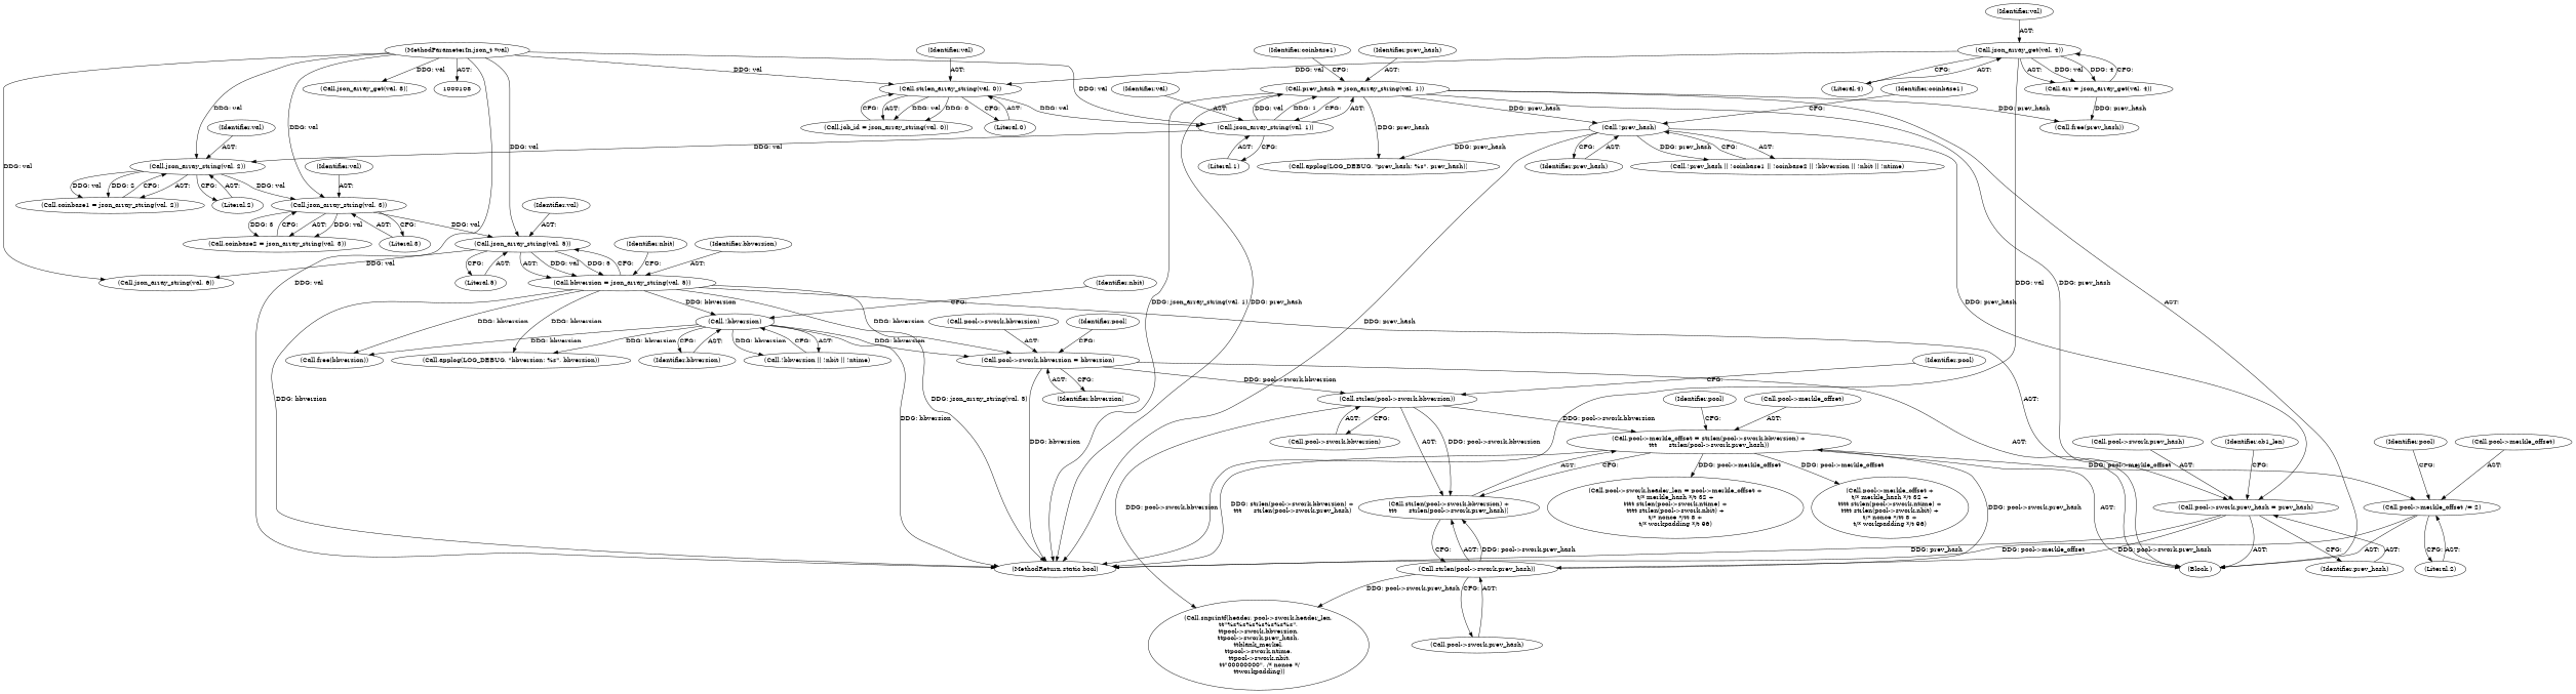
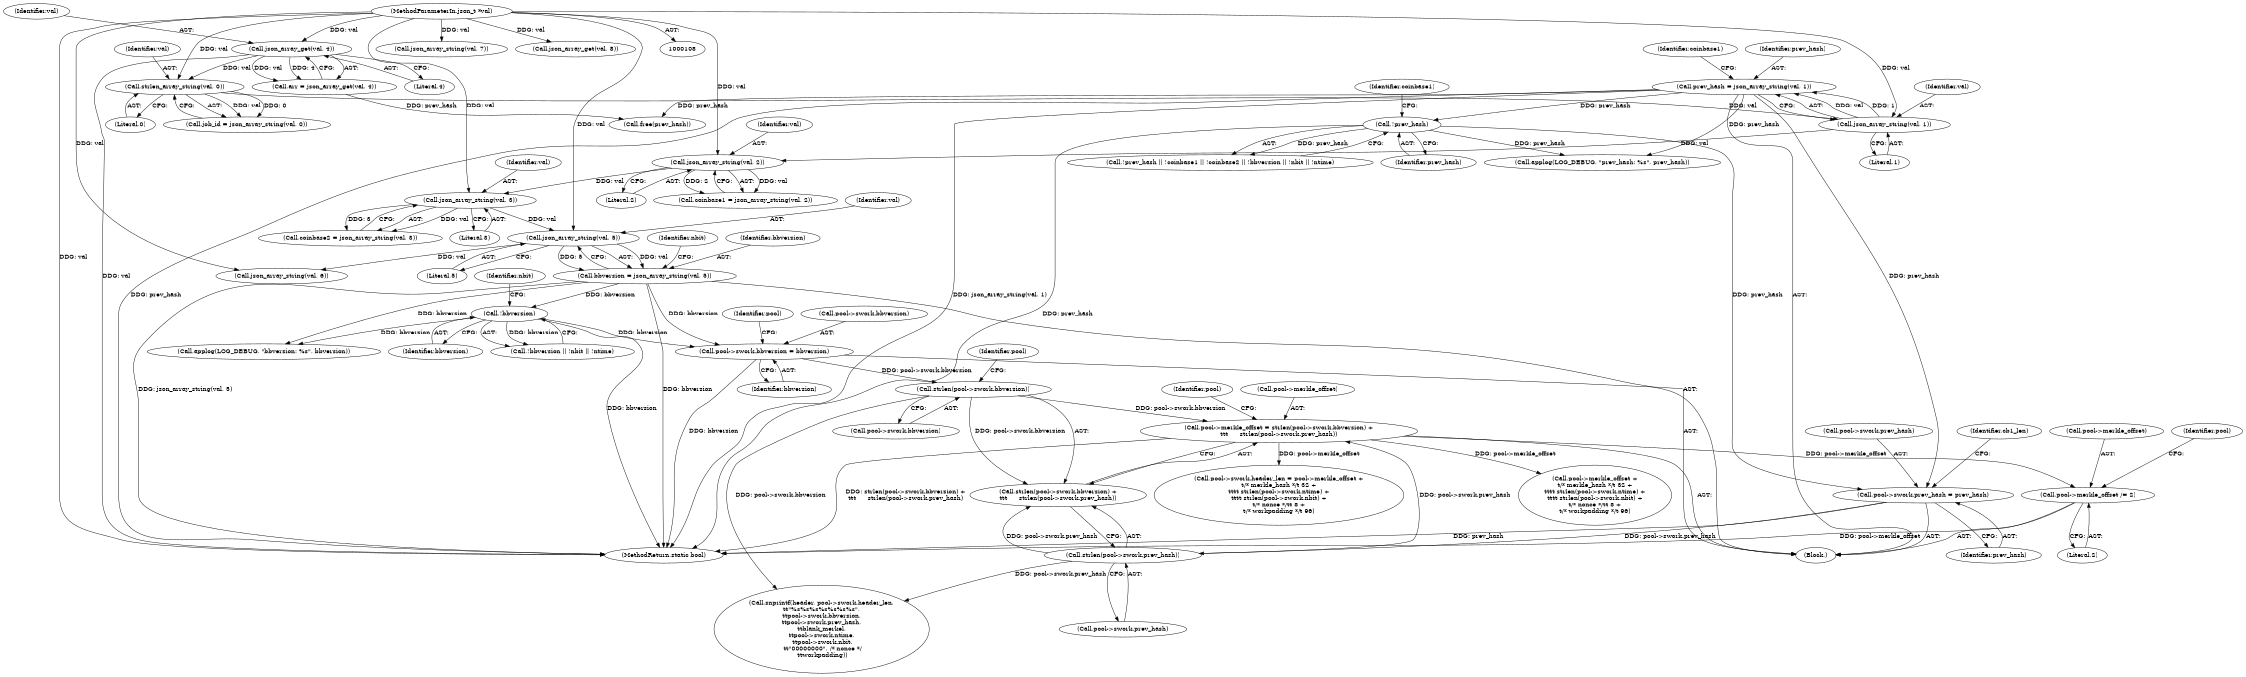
  digraph {
    n1 [label="(Call,pool->merkle_offset /= 2)"]
    n2 [label="(MethodReturn,static bool)"]
    n3 [label="(Literal,2)"]
    n4 [label="(Block,)"]
    n5 [label="(Call,pool->merkle_offset = strlen(pool->swork.bbversion) +\n\t\t\t      strlen(pool->swork.prev_hash))"]
    n6 [label="(Call,strlen(pool->swork.bbversion) +\n\t\t\t      strlen(pool->swork.prev_hash))"]
    n7 [label="(Call,pool->merkle_offset +\n\t/* merkle_hash */\t 32 +\n\t\t\t\t strlen(pool->swork.ntime) +\n\t\t\t\t strlen(pool->swork.nbit) +\n\t/* nonce */\t\t 8 +\n\t/* workpadding */\t 96)"]
    n8 [label="(Call,pool->swork.header_len = pool->merkle_offset +\n\t/* merkle_hash */\t 32 +\n\t\t\t\t strlen(pool->swork.ntime) +\n\t\t\t\t strlen(pool->swork.nbit) +\n\t/* nonce */\t\t 8 +\n\t/* workpadding */\t 96)"]
    n9 [label="(Call,strlen(pool->swork.prev_hash))"]
    n10 [label="(Call,strlen(pool->swork.bbversion))"]
    n11 [label="(Call,snprintf(header, pool->swork.header_len,\n\t\t\"%s%s%s%s%s%s%s\",\n\t\tpool->swork.bbversion,\n\t\tpool->swork.prev_hash,\n\t\tblank_merkel,\n\t\tpool->swork.ntime,\n \t\tpool->swork.nbit,\n \t\t\"00000000\", /* nonce */\n \t\tworkpadding))"]
    n12 [label="(Call,pool->swork.bbversion)"]
    n13 [label="(Call,pool->swork.bbversion = bbversion)"]
    n14 [label="(Identifier,bbversion)"]
    n15 [label="(Call,!bbversion)"]
    n16 [label="(Call,applog(LOG_DEBUG, \"bbversion: %s\", bbversion))"]
    n17 [label="(Identifier,bbversion)"]
    n18 [label="(Call,!bbversion || !nbit || !ntime)"]
-   n19 [label="(Call,free(bbversion))"]
    n20 [label="(Call,bbversion = json_array_string(val, 5))"]
    n21 [label="(Call,json_array_string(val, 5))"]
    n22 [label="(Literal,5)"]
    n23 [label="(Call,json_array_string(val, 6))"]
    n24 [label="(Call,json_array_string(val, 3))"]
    n25 [label="(Literal,3)"]
    n26 [label="(Call,coinbase2 = json_array_string(val, 3))"]
    n27 [label="(Call,json_array_string(val, 2))"]
    n28 [label="(Call,coinbase1 = json_array_string(val, 2))"]
    n29 [label="(Literal,2)"]
    n30 [label="(Call,json_array_string(val, 1))"]
    n31 [label="(Call,prev_hash = json_array_string(val, 1))"]
    n32 [label="(Literal,1)"]
    n33 [label="(Call,pool->swork.prev_hash = prev_hash)"]
    n34 [label="(Call,!prev_hash)"]
    n35 [label="(Call,applog(LOG_DEBUG, \"prev_hash: %s\", prev_hash))"]
    n36 [label="(Call,free(prev_hash))"]
    n37 [label="(Call,strlen_array_string(val, 0))"]
    n38 [label="(Literal,0)"]
    n39 [label="(Call,job_id = json_array_string(val, 0))"]
    n40 [label="(Call,json_array_get(val, 4))"]
    n41 [label="(Literal,4)"]
    n42 [label="(Call,arr = json_array_get(val, 4))"]
    n43 [label="(MethodParameterIn,json_t *val)"]
+   n44 [label="(Call,json_array_string(val, 7))"]
    n45 [label="(Call,json_array_get(val, 8))"]
    1000108
    n47 [label="(Call,pool->swork.prev_hash)"]
    n48 [label="(Identifier,prev_hash)"]
    n49 [label="(Identifier,prev_hash)"]
    n50 [label="(Call,!prev_hash || !coinbase1 || !coinbase2 || !bbversion || !nbit || !ntime)"]
    n51 [label="(Identifier,pool)"]
    n52 [label="(Identifier,pool)"]
    n53 [label="(Identifier,val)"]
    n54 [label="(Call,pool->swork.bbversion)"]
    n55 [label="(Identifier,nbit)"]
    n56 [label="(Identifier,pool)"]
    n57 [label="(Identifier,val)"]
    n58 [label="(Identifier,val)"]
    n59 [label="(Identifier,val)"]
    n60 [label="(Identifier,val)"]
    n61 [label="(Identifier,coinbase1)"]
    n62 [label="(Identifier,nbit)"]
    n63 [label="(Call,pool->merkle_offset)"]
    n64 [label="(Identifier,prev_hash)"]
    n65 [label="(Identifier,coinbase1)"]
    n66 [label="(Identifier,cb1_len)"]
    n67 [label="(Call,pool->swork.prev_hash)"]
    n68 [label="(Identifier,pool)"]
    n69 [label="(Identifier,bbversion)"]
    n70 [label="(Call,pool->merkle_offset)"]
    n71 [label="(Identifier,val)"]
    n1 -> n2 [label="DDG: pool->merkle_offset"]
    n1 -> n3 [label="CFG: "]
    n1 -> n4 [label="AST: "]
    n3 -> n1 [label="AST: "]
    n5 -> n1 [label="DDG: pool->merkle_offset"]
    n5 -> n2 [label="DDG: strlen(pool->swork.bbversion) +\n\t\t\t      strlen(pool->swork.prev_hash)"]
    n5 -> n4 [label="AST: "]
    n5 -> n6 [label="CFG: "]
    n5 -> n7 [label="DDG: pool->merkle_offset"]
    n5 -> n8 [label="DDG: pool->merkle_offset"]
    n6 -> n5 [label="AST: "]
    n6 -> n9 [label="CFG: "]
    n9 -> n5 [label="DDG: pool->swork.prev_hash"]
    n9 -> n6 [label="AST: "]
    n9 -> n6 [label="DDG: pool->swork.prev_hash"]
    n9 -> n11 [label="DDG: pool->swork.prev_hash"]
    n9 -> n47 [label="CFG: "]
    n10 -> n5 [label="DDG: pool->swork.bbversion"]
    n10 -> n6 [label="AST: "]
    n10 -> n6 [label="DDG: pool->swork.bbversion"]
    n10 -> n11 [label="DDG: pool->swork.bbversion"]
    n10 -> n12 [label="CFG: "]
    n12 -> n10 [label="AST: "]
    n13 -> n2 [label="DDG: bbversion"]
    n13 -> n4 [label="AST: "]
    n13 -> n10 [label="DDG: pool->swork.bbversion"]
    n13 -> n14 [label="CFG: "]
    n14 -> n13 [label="AST: "]
    n15 -> n2 [label="DDG: bbversion"]
    n15 -> n13 [label="DDG: bbversion"]
    n15 -> n16 [label="DDG: bbversion"]
    n15 -> n17 [label="CFG: "]
    n15 -> n18 [label="AST: "]
    n15 -> n18 [label="DDG: bbversion"]
-   n15 -> n19 [label="DDG: bbversion"]
    n17 -> n15 [label="AST: "]
    n18 -> n15 [label="CFG: "]
    n20 -> n2 [label="DDG: json_array_string(val, 5)"]
    n20 -> n2 [label="DDG: bbversion"]
    n20 -> n4 [label="AST: "]
    n20 -> n13 [label="DDG: bbversion"]
    n20 -> n15 [label="DDG: bbversion"]
    n20 -> n16 [label="DDG: bbversion"]
-   n20 -> n19 [label="DDG: bbversion"]
    n20 -> n21 [label="CFG: "]
    n21 -> n20 [label="AST: "]
    n21 -> n20 [label="DDG: val"]
    n21 -> n20 [label="DDG: 5"]
    n21 -> n22 [label="CFG: "]
    n21 -> n23 [label="DDG: val"]
    n22 -> n21 [label="AST: "]
    n24 -> n21 [label="DDG: val"]
    n24 -> n25 [label="CFG: "]
    n24 -> n26 [label="AST: "]
    n24 -> n26 [label="DDG: val"]
    n24 -> n26 [label="DDG: 3"]
    n25 -> n24 [label="AST: "]
    n26 -> n24 [label="CFG: "]
    n27 -> n24 [label="DDG: val"]
    n27 -> n28 [label="AST: "]
    n27 -> n28 [label="DDG: val"]
    n27 -> n28 [label="DDG: 2"]
    n27 -> n29 [label="CFG: "]
    n28 -> n27 [label="CFG: "]
    n29 -> n27 [label="AST: "]
    n30 -> n27 [label="DDG: val"]
    n30 -> n31 [label="AST: "]
    n30 -> n31 [label="DDG: val"]
    n30 -> n31 [label="DDG: 1"]
    n30 -> n32 [label="CFG: "]
    n31 -> n2 [label="DDG: json_array_string(val, 1)"]
    n31 -> n2 [label="DDG: prev_hash"]
    n31 -> n4 [label="AST: "]
    n31 -> n30 [label="CFG: "]
    n31 -> n33 [label="DDG: prev_hash"]
    n31 -> n34 [label="DDG: prev_hash"]
    n31 -> n35 [label="DDG: prev_hash"]
    n31 -> n36 [label="DDG: prev_hash"]
    n32 -> n30 [label="AST: "]
    n33 -> n2 [label="DDG: prev_hash"]
    n33 -> n4 [label="AST: "]
    n33 -> n9 [label="DDG: pool->swork.prev_hash"]
    n33 -> n48 [label="CFG: "]
    n34 -> n2 [label="DDG: prev_hash"]
    n34 -> n33 [label="DDG: prev_hash"]
    n34 -> n35 [label="DDG: prev_hash"]
    n34 -> n49 [label="CFG: "]
    n34 -> n50 [label="AST: "]
    n34 -> n50 [label="DDG: prev_hash"]
    n37 -> n30 [label="DDG: val"]
    n37 -> n38 [label="CFG: "]
    n37 -> n39 [label="AST: "]
    n37 -> n39 [label="DDG: val"]
    n37 -> n39 [label="DDG: 0"]
    n38 -> n37 [label="AST: "]
    n39 -> n37 [label="CFG: "]
    n40 -> n2 [label="DDG: val"]
    n40 -> n37 [label="DDG: val"]
    n40 -> n41 [label="CFG: "]
    n40 -> n42 [label="AST: "]
    n40 -> n42 [label="DDG: val"]
    n40 -> n42 [label="DDG: 4"]
    n41 -> n40 [label="AST: "]
    n42 -> n36 [label="DDG: prev_hash"]
    n42 -> n40 [label="CFG: "]
    n43 -> n2 [label="DDG: val"]
    n43 -> n21 [label="DDG: val"]
    n43 -> n23 [label="DDG: val"]
    n43 -> n24 [label="DDG: val"]
    n43 -> n27 [label="DDG: val"]
    n43 -> n30 [label="DDG: val"]
    n43 -> n37 [label="DDG: val"]
+   n43 -> n40 [label="DDG: val"]
+   n43 -> n44 [label="DDG: val"]
    n43 -> n45 [label="DDG: val"]
    n43 -> 1000108 [label="AST: "]
    n47 -> n9 [label="AST: "]
    n48 -> n33 [label="AST: "]
    n49 -> n34 [label="AST: "]
    n50 -> n34 [label="CFG: "]
    n51 -> n5 [label="CFG: "]
    n52 -> n10 [label="CFG: "]
    n53 -> n27 [label="AST: "]
    n54 -> n13 [label="AST: "]
    n55 -> n15 [label="CFG: "]
    n56 -> n1 [label="CFG: "]
    n57 -> n24 [label="AST: "]
    n58 -> n37 [label="AST: "]
    n59 -> n21 [label="AST: "]
    n60 -> n40 [label="AST: "]
    n61 -> n34 [label="CFG: "]
    n62 -> n20 [label="CFG: "]
    n63 -> n1 [label="AST: "]
    n64 -> n31 [label="AST: "]
    n65 -> n31 [label="CFG: "]
    n66 -> n33 [label="CFG: "]
    n67 -> n33 [label="AST: "]
    n68 -> n13 [label="CFG: "]
    n69 -> n20 [label="AST: "]
    n70 -> n5 [label="AST: "]
    n71 -> n30 [label="AST: "]
  }
